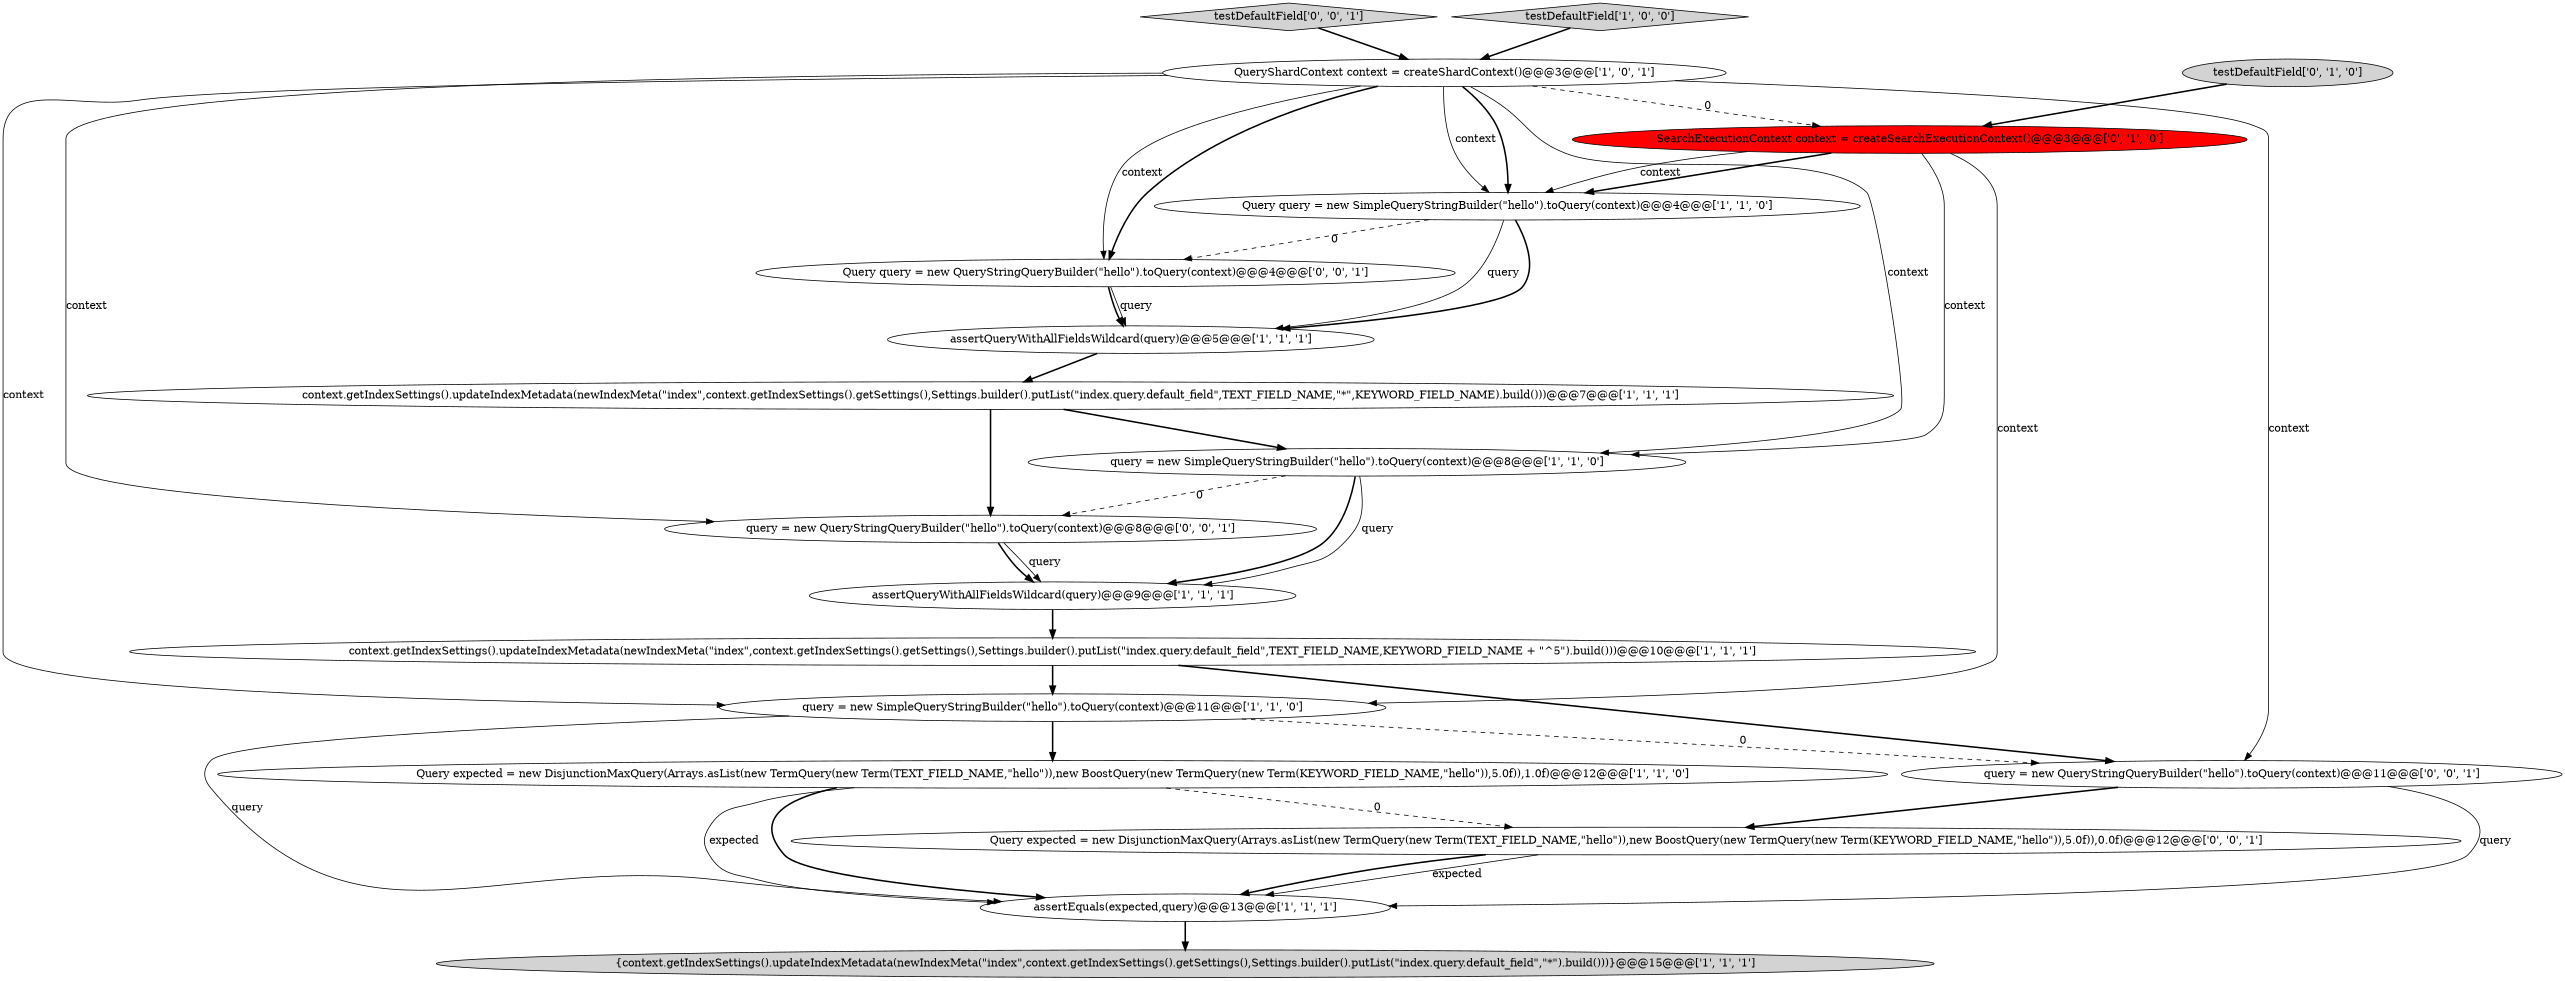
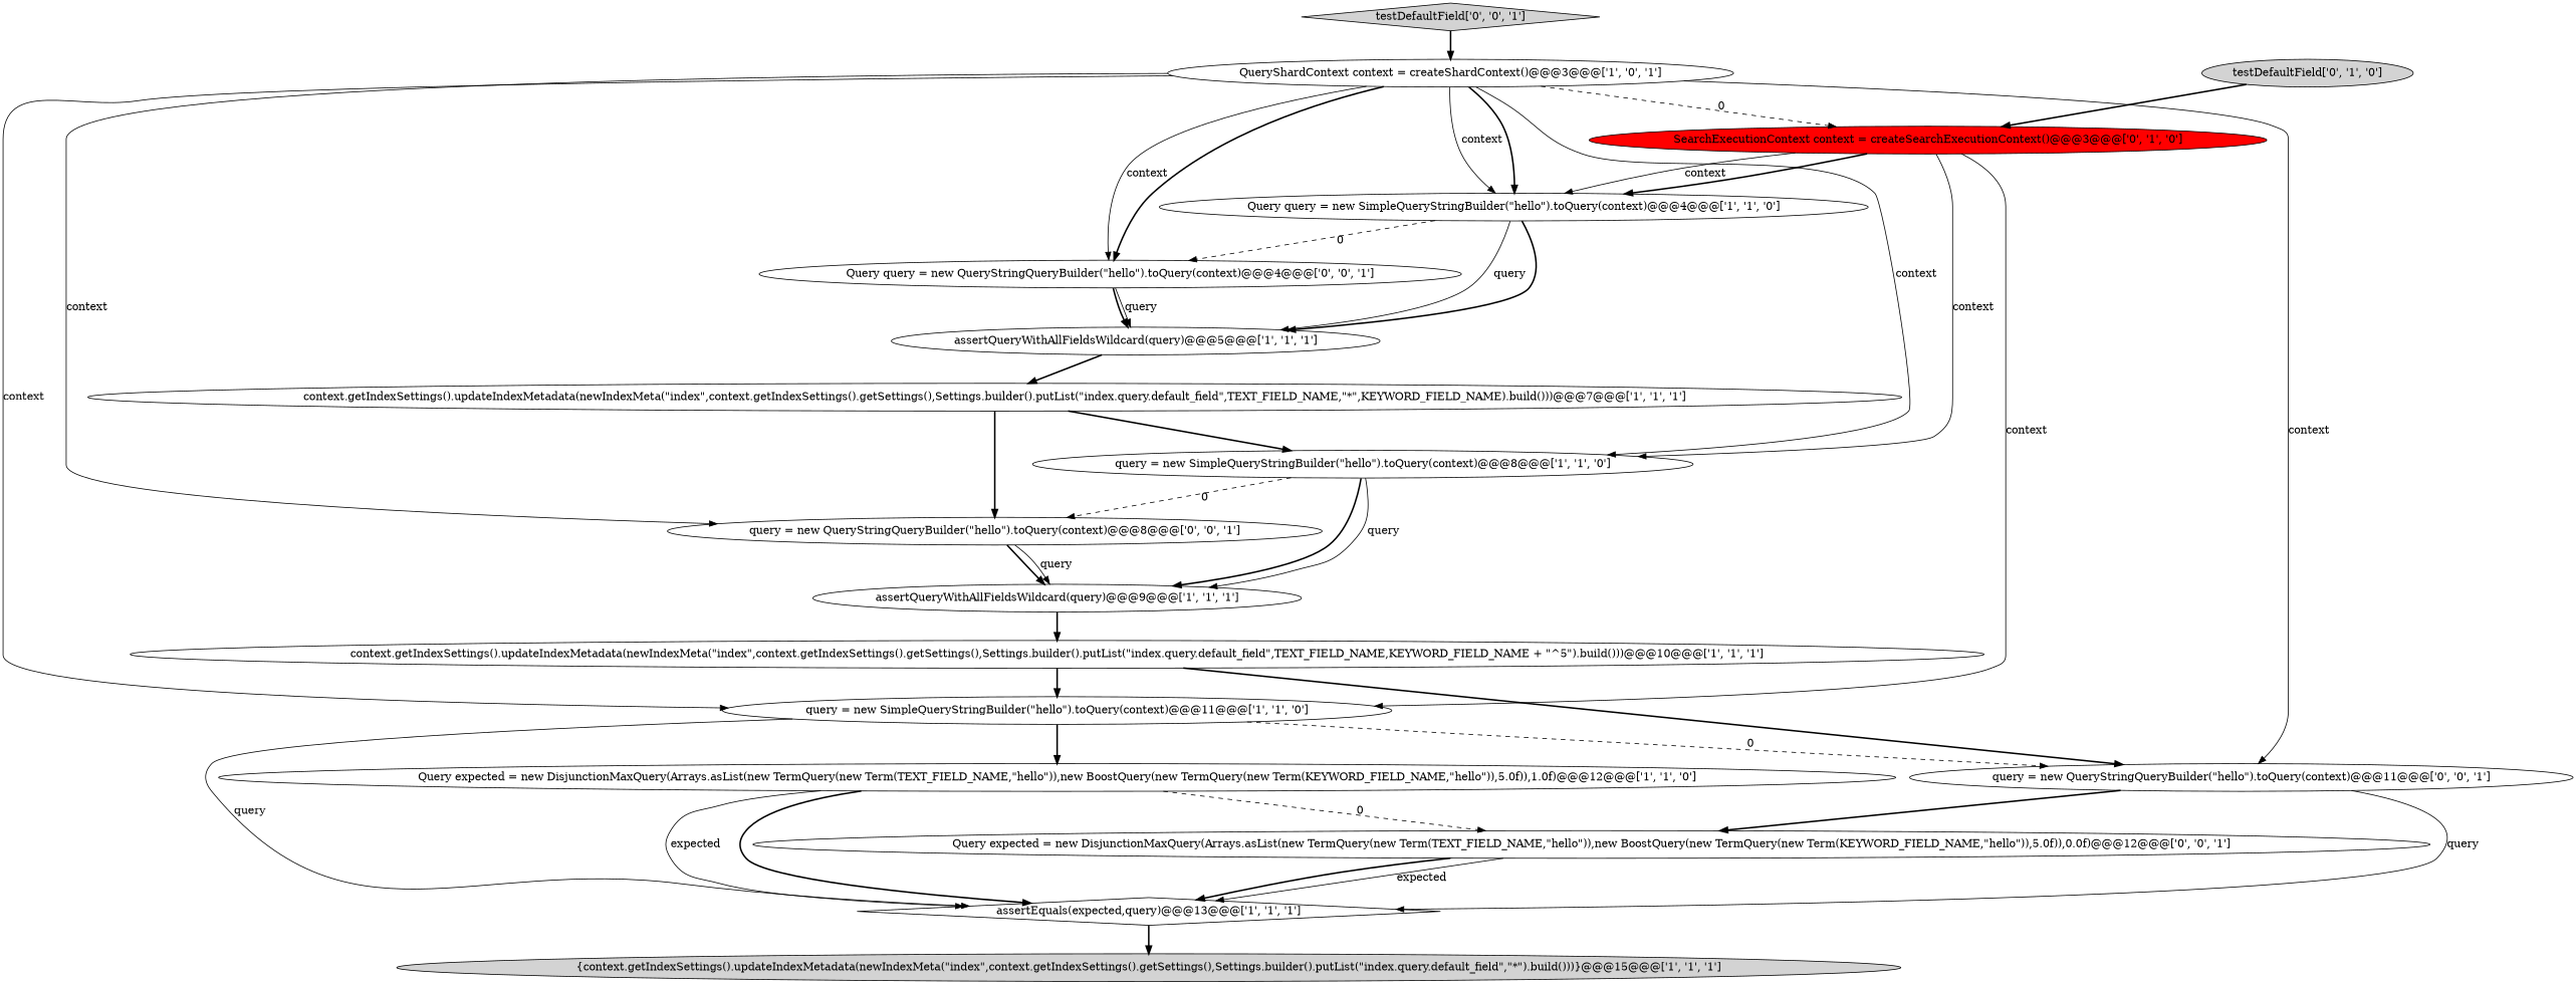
  digraph {
    node [fillcolor=white shape=ellipse style=filled]
    edge [style=bold]
    n1 [label="assertQueryWithAllFieldsWildcard(query)@@@9@@@['1', '1', '1']"]
    n2 [label="context.getIndexSettings().updateIndexMetadata(newIndexMeta(\"index\",context.getIndexSettings().getSettings(),Settings.builder().putList(\"index.query.default_field\",TEXT_FIELD_NAME,KEYWORD_FIELD_NAME + \"^5\").build()))@@@10@@@['1', '1', '1']"]
    n3 [label="query = new SimpleQueryStringBuilder(\"hello\").toQuery(context)@@@11@@@['1', '1', '0']"]
    n4 [label="query = new QueryStringQueryBuilder(\"hello\").toQuery(context)@@@11@@@['0', '0', '1']"]
    n5 [label="Query expected = new DisjunctionMaxQuery(Arrays.asList(new TermQuery(new Term(TEXT_FIELD_NAME,\"hello\")),new BoostQuery(new TermQuery(new Term(KEYWORD_FIELD_NAME,\"hello\")),5.0f)),1.0f)@@@12@@@['1', '1', '0']"]
    n6 [label="Query expected = new DisjunctionMaxQuery(Arrays.asList(new TermQuery(new Term(TEXT_FIELD_NAME,\"hello\")),new BoostQuery(new TermQuery(new Term(KEYWORD_FIELD_NAME,\"hello\")),5.0f)),0.0f)@@@12@@@['0', '0', '1']"]
-   n7 [label="assertEquals(expected,query)@@@13@@@['1', '1', '1']"]
+   n7 [label="assertEquals(expected,query)@@@13@@@['1', '1', '1']" shape=diamond]
    n8 [fillcolor=lightgray label="{context.getIndexSettings().updateIndexMetadata(newIndexMeta(\"index\",context.getIndexSettings().getSettings(),Settings.builder().putList(\"index.query.default_field\",\"*\").build()))}@@@15@@@['1', '1', '1']"]
    n9 [fillcolor=lightgray label="testDefaultField['0', '1', '0']"]
    n10 [fillcolor=red label="SearchExecutionContext context = createSearchExecutionContext()@@@3@@@['0', '1', '0']"]
    n11 [label="query = new SimpleQueryStringBuilder(\"hello\").toQuery(context)@@@8@@@['1', '1', '0']"]
    n12 [label="Query query = new SimpleQueryStringBuilder(\"hello\").toQuery(context)@@@4@@@['1', '1', '0']"]
    n13 [fillcolor=lightgray label="testDefaultField['0', '0', '1']" shape=diamond]
    n14 [label="QueryShardContext context = createShardContext()@@@3@@@['1', '0', '1']"]
    n15 [label="query = new QueryStringQueryBuilder(\"hello\").toQuery(context)@@@8@@@['0', '0', '1']"]
    n16 [label="Query query = new QueryStringQueryBuilder(\"hello\").toQuery(context)@@@4@@@['0', '0', '1']"]
    n17 [label="assertQueryWithAllFieldsWildcard(query)@@@5@@@['1', '1', '1']"]
    n18 [label="context.getIndexSettings().updateIndexMetadata(newIndexMeta(\"index\",context.getIndexSettings().getSettings(),Settings.builder().putList(\"index.query.default_field\",TEXT_FIELD_NAME,\"*\",KEYWORD_FIELD_NAME).build()))@@@7@@@['1', '1', '1']"]
-   n19 [fillcolor=lightgray label="testDefaultField['1', '0', '0']" shape=diamond]
    n1 -> n2
    n2 -> n3
    n2 -> n4
    n3 -> n4 [label=0 style=dashed]
    n3 -> n5
    n3 -> n7 [label=query style=solid]
    n4 -> n6
    n4 -> n7 [label=query style=solid]
    n5 -> n6 [label=0 style=dashed]
    n5 -> n7 [label=expected style=solid]
    n5 -> n7
    n6 -> n7 [label=expected style=solid]
    n6 -> n7
    n7 -> n8
    n9 -> n10
    n10 -> n3 [label=context style=solid]
    n10 -> n11 [label=context style=solid]
    n10 -> n12
    n10 -> n12 [label=context style=solid]
    n11 -> n1
    n11 -> n1 [label=query style=solid]
    n11 -> n15 [label=0 style=dashed]
    n12 -> n16 [label=0 style=dashed]
    n12 -> n17 [label=query style=solid]
    n12 -> n17
    n13 -> n14
    n14 -> n3 [label=context style=solid]
    n14 -> n4 [label=context style=solid]
    n14 -> n10 [label=0 style=dashed]
    n14 -> n11 [label=context style=solid]
    n14 -> n12 [label=context style=solid]
    n14 -> n12
    n14 -> n15 [label=context style=solid]
    n14 -> n16
    n14 -> n16 [label=context style=solid]
    n15 -> n1
    n15 -> n1 [label=query style=solid]
    n16 -> n17 [label=query style=solid]
    n16 -> n17
    n17 -> n18
    n18 -> n11
    n18 -> n15
-   n19 -> n14
  }
